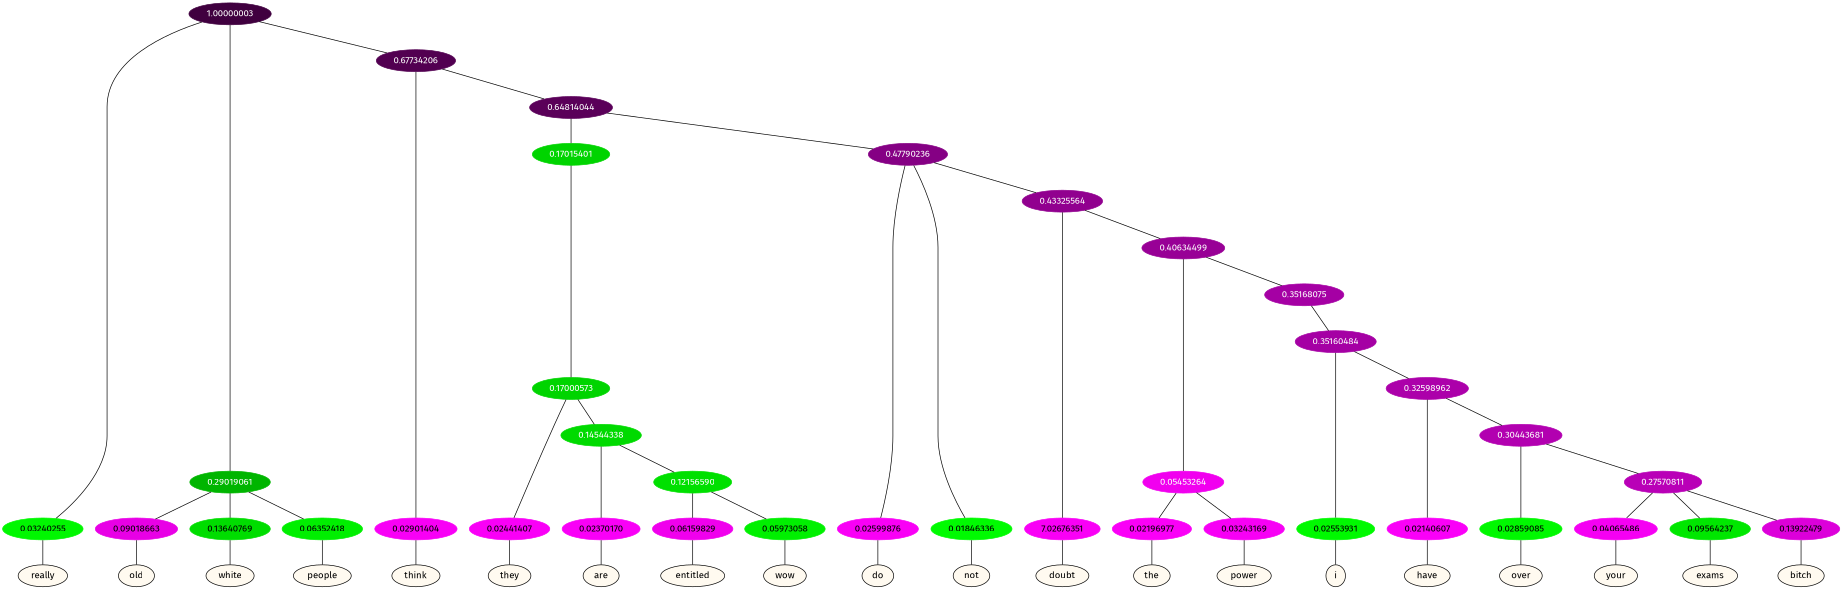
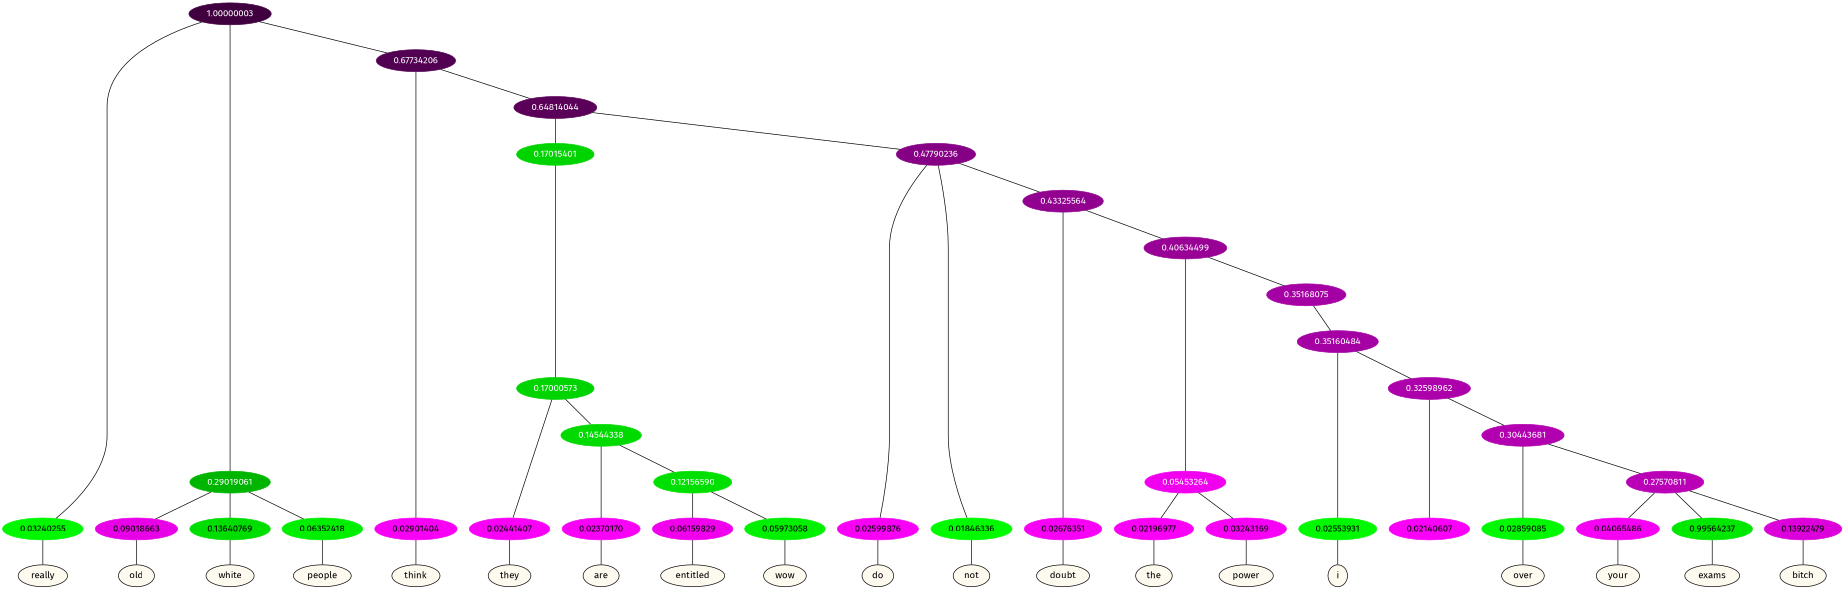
  graph {
    fontname="Fira Sans"
    node [color=black fontname="Fira Sans" format=png nodesep=0.001 ordering=out overlap_scaling=0.01 ranksep=0.001 style=filled]
    edge [fontname="Fira Sans"]
    n1 [fillcolor=floralwhite height=0.15 label=old style="filled,solid" width=0.15]
    n2 [fillcolor=floralwhite height=0.15 label=white style="filled,solid" width=0.15]
    n3 [fillcolor=floralwhite height=0.15 label=people style="filled,solid" width=0.15]
    n4 [fillcolor=floralwhite height=0.15 label=really style="filled,solid" width=0.15]
    n5 [fillcolor=floralwhite height=0.15 label=think style="filled,solid" width=0.15]
    n6 [fillcolor=floralwhite height=0.15 label=they style="filled,solid" width=0.15]
    n7 [fillcolor=floralwhite height=0.15 label=are style="filled,solid" width=0.15]
    n8 [fillcolor=floralwhite height=0.15 label=entitled style="filled,solid" width=0.15]
    n9 [fillcolor=floralwhite height=0.15 label=wow style="filled,solid" width=0.15]
    n10 [fillcolor=floralwhite height=0.15 label=do style="filled,solid" width=0.15]
    n11 [fillcolor=floralwhite height=0.15 label=not style="filled,solid" width=0.15]
    n12 [fillcolor=floralwhite height=0.15 label=doubt style="filled,solid" width=0.15]
    n13 [fillcolor=floralwhite height=0.15 label=the style="filled,solid" width=0.15]
    n14 [fillcolor=floralwhite height=0.15 label=power style="filled,solid" width=0.15]
    n15 [fillcolor=floralwhite height=0.15 label=i style="filled,solid" width=0.15]
-   n16 [fillcolor=floralwhite height=0.15 label=have style="filled,solid" width=0.15]
    n17 [fillcolor=floralwhite height=0.15 label=over style="filled,solid" width=0.15]
    n18 [fillcolor=floralwhite height=0.15 label=your style="filled,solid" width=0.15]
    n19 [fillcolor=floralwhite height=0.15 label=exams style="filled,solid" width=0.15]
    n20 [fillcolor=floralwhite height=0.15 label=bitch style="filled,solid" width=0.15]
    n21 [color="0.835 1.000 0.910" fontcolor=black height=0.15 label=0.09018663 width=0.15]
    n22 [color="0.334 1.000 0.864" fontcolor=black height=0.15 label=0.13640769 width=0.15]
    n23 [color="0.334 1.000 0.936" fontcolor=black height=0.15 label=0.06352418 width=0.15]
    n24 [color="0.334 1.000 0.968" fontcolor=black height=0.15 label=0.03240255 width=0.15]
    n25 [color="0.835 1.000 0.971" fontcolor=black height=0.15 label=0.02901404 width=0.15]
    n26 [color="0.835 1.000 0.976" fontcolor=black height=0.15 label=0.02441407 width=0.15]
    n27 [color="0.835 1.000 0.976" fontcolor=black height=0.15 label=0.02370170 width=0.15]
    n28 [color="0.835 1.000 0.938" fontcolor=black height=0.15 label=0.06159829 width=0.15]
    n29 [color="0.334 1.000 0.940" fontcolor=black height=0.15 label=0.05973058 width=0.15]
    n30 [color="0.835 1.000 0.974" fontcolor=black height=0.15 label=0.02599876 width=0.15]
    n31 [color="0.334 1.000 0.982" fontcolor=black height=0.15 label=0.01846336 width=0.15]
-   n32 [color="0.835 1.000 0.973" fontcolor=black height=0.15 label=7.02676351 width=0.15]
+   n32 [color="0.835 1.000 0.973" fontcolor=black height=0.15 label=0.02676351 width=0.15]
    n33 [color="0.835 1.000 0.978" fontcolor=black height=0.15 label=0.02196977 width=0.15]
    n34 [color="0.835 1.000 0.968" fontcolor=black height=0.15 label=0.03243169 width=0.15]
    n35 [color="0.334 1.000 0.974" fontcolor=black height=0.15 label=0.02553931 width=0.15]
    n36 [color="0.835 1.000 0.979" fontcolor=black height=0.15 label=0.02140607 width=0.15]
    n37 [color="0.334 1.000 0.971" fontcolor=black height=0.15 label=0.02859085 width=0.15]
    n38 [color="0.835 1.000 0.959" fontcolor=black height=0.15 label=0.04065486 width=0.15]
-   n39 [color="0.334 1.000 0.904" fontcolor=black height=0.15 label=0.09564237 width=0.15]
+   n39 [color="0.334 1.000 0.904" fontcolor=black height=0.15 label=0.99564237 width=0.15]
    n40 [color="0.835 1.000 0.861" fontcolor=black height=0.15 label=0.13922479 width=0.15]
    n41 [color="0.835 1.000 0.250" fontcolor=grey99 height=0.15 label=1.00000003 width=0.15]
    n42 [color="0.334 1.000 0.710" fontcolor=grey99 height=0.15 label=0.29019061 width=0.15]
    n43 [color="0.835 1.000 0.323" fontcolor=grey99 height=0.15 label=0.67734206 width=0.15]
    n44 [color="0.835 1.000 0.352" fontcolor=grey99 height=0.15 label=0.64814044 width=0.15]
    n45 [color="0.334 1.000 0.830" fontcolor=grey99 height=0.15 label=0.17015401 width=0.15]
    n46 [color="0.835 1.000 0.522" fontcolor=grey99 height=0.15 label=0.47790236 width=0.15]
    n47 [color="0.334 1.000 0.830" fontcolor=grey99 height=0.15 label=0.17000573 width=0.15]
    n48 [color="0.835 1.000 0.567" fontcolor=grey99 height=0.15 label=0.43325564 width=0.15]
    n49 [color="0.334 1.000 0.855" fontcolor=grey99 height=0.15 label=0.14544338 width=0.15]
    n50 [color="0.835 1.000 0.594" fontcolor=grey99 height=0.15 label=0.40634499 width=0.15]
    n51 [color="0.334 1.000 0.878" fontcolor=grey99 height=0.15 label=0.12156590 width=0.15]
    n52 [color="0.835 1.000 0.945" fontcolor=grey99 height=0.15 label=0.05453264 width=0.15]
    n53 [color="0.835 1.000 0.648" fontcolor=grey99 height=0.15 label=0.35168075 width=0.15]
    n54 [color="0.835 1.000 0.648" fontcolor=grey99 height=0.15 label=0.35160484 width=0.15]
    n55 [color="0.835 1.000 0.674" fontcolor=grey99 height=0.15 label=0.32598962 width=0.15]
    n56 [color="0.835 1.000 0.696" fontcolor=grey99 height=0.15 label=0.30443681 width=0.15]
    n57 [color="0.835 1.000 0.724" fontcolor=grey99 height=0.15 label=0.27570811 width=0.15]
    subgraph sub_1 {
      rank=same
      n1
      n2
      n3
      n4
      n5
      n6
      n7
      n8
      n9
      n10
      n11
      n12
      n13
      n14
      n15
-     n16
      n17
      n18
      n19
      n20
    }
    subgraph sub_2 {
      rank=same
      n21
      n22
      n23
      n24
      n25
      n26
      n27
      n28
      n29
      n30
      n31
      n32
      n33
      n34
      n35
      n36
      n37
      n38
      n39
      n40
    }
    n21 -- n1
    n22 -- n2
    n23 -- n3
    n24 -- n4
    n25 -- n5
    n26 -- n6
    n27 -- n7
    n28 -- n8
    n29 -- n9
    n30 -- n10
    n31 -- n11
    n32 -- n12
    n33 -- n13
    n34 -- n14
    n35 -- n15
-   n36 -- n16
    n37 -- n17
    n38 -- n18
    n39 -- n19
    n40 -- n20
    n41 -- n24
    n41 -- n42
    n41 -- n43
    n42 -- n21
    n42 -- n22
    n42 -- n23
    n43 -- n25
    n43 -- n44
    n44 -- n45
    n44 -- n46
    n45 -- n47
    n46 -- n30
    n46 -- n31
    n46 -- n48
    n47 -- n26
    n47 -- n49
    n48 -- n32
    n48 -- n50
    n49 -- n27
    n49 -- n51
    n50 -- n52
    n50 -- n53
    n51 -- n28
    n51 -- n29
    n52 -- n33
    n52 -- n34
    n53 -- n54
    n54 -- n35
    n54 -- n55
    n55 -- n36
    n55 -- n56
    n56 -- n37
    n56 -- n57
    n57 -- n38
    n57 -- n39
    n57 -- n40
  }
